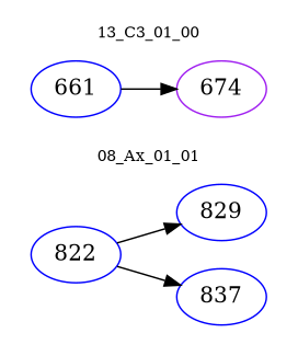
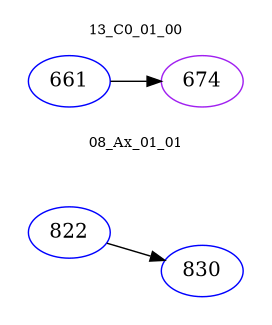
  digraph {
    rankdir=LR
    node [color=blue]
    edge [color=black]
    n1 [label=822]
-   n2 [label=837]
-   n3 [label=829]
+   n2 [label=830]
    n4 [label=661]
    n5 [color=purple label=674]
    subgraph cluster_1 {
      color=white
      fontsize=10
      label="08_Ax_01_01"
      n1
      n2
-     n3
    }
    subgraph cluster_2 {
      color=white
      fontsize=10
-     label="13_C3_01_00"
+     label="13_C0_01_00"
      n4
      n5
    }
    n1 -> n2
-   n1 -> n3
    n4 -> n5
  }
